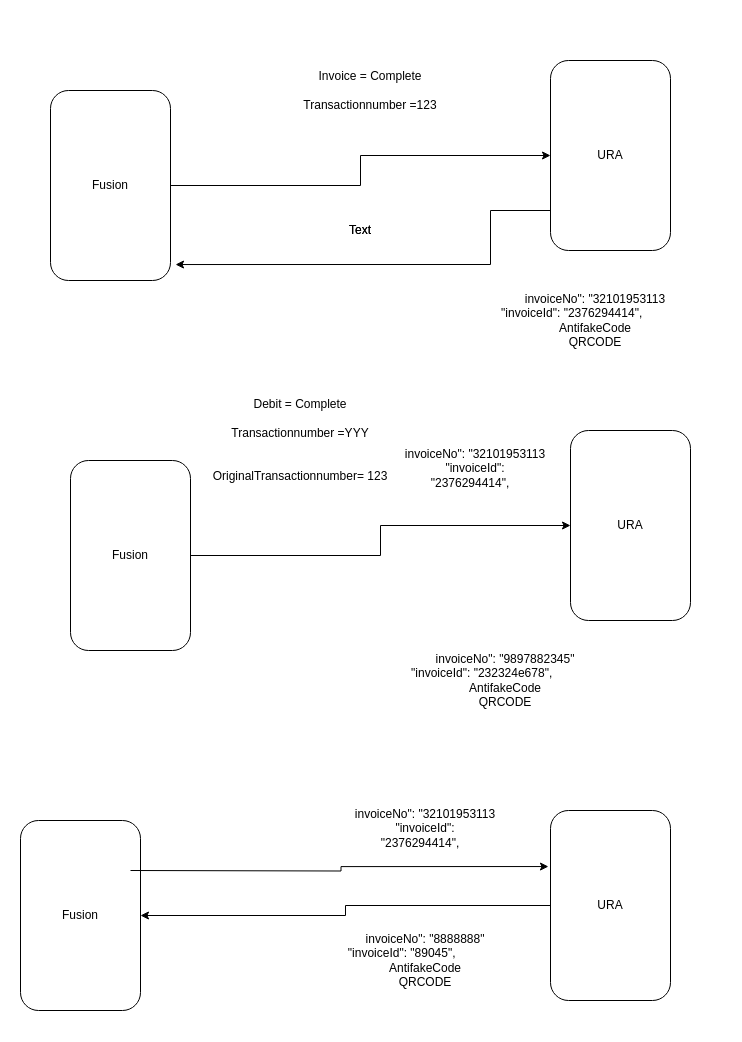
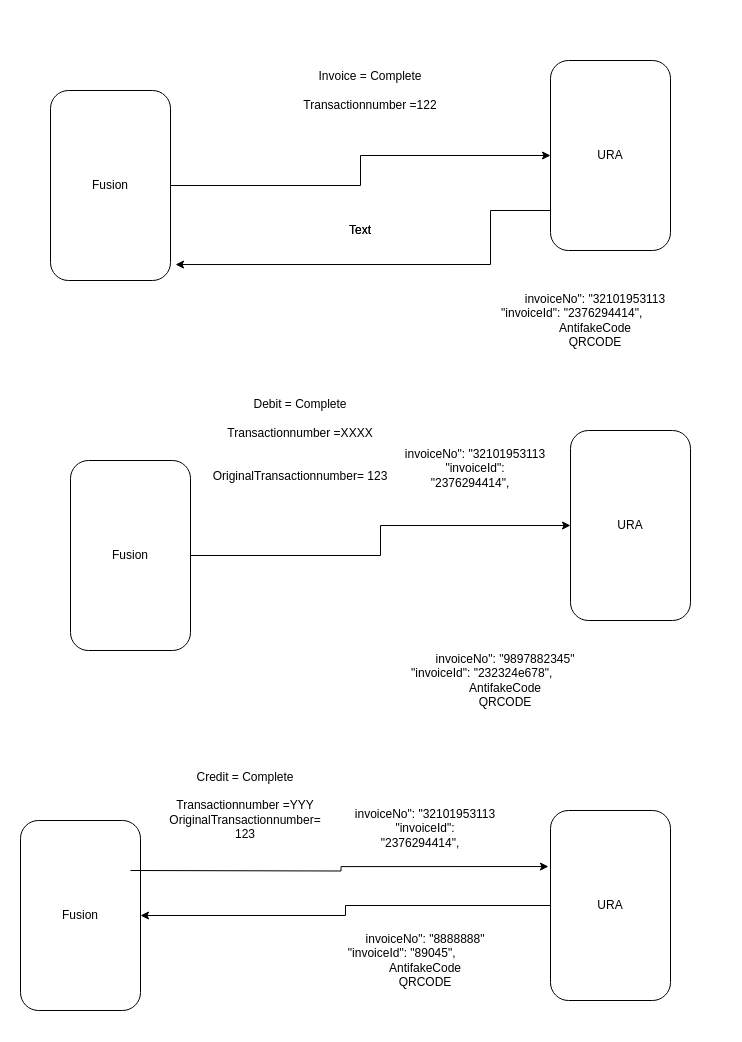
  <mxCell id="0" />
  <mxCell id="1" parent="0" />
  <mxCell id="2" style="edgeStyle=orthogonalEdgeStyle;rounded=0;orthogonalLoop=1;jettySize=auto;html=1;" edge="1" parent="1" source="3" target="5"><mxGeometry relative="1" as="geometry" /></mxCell>
  <mxCell id="3" value="Fusion " style="rounded=1;whiteSpace=wrap;html=1;" vertex="1" parent="1"><mxGeometry x="50" y="90" width="120" height="190" as="geometry" /></mxCell>
  <mxCell id="4" style="edgeStyle=orthogonalEdgeStyle;rounded=0;orthogonalLoop=1;jettySize=auto;html=1;entryX=1.042;entryY=0.916;entryDx=0;entryDy=0;entryPerimeter=0;" edge="1" parent="1" source="5" target="3"><mxGeometry relative="1" as="geometry"><mxPoint x="490" y="310" as="targetPoint" /><Array as="points"><mxPoint x="490" y="210" /><mxPoint x="490" y="264" /></Array></mxGeometry></mxCell>
  <mxCell id="5" value="URA" style="rounded=1;whiteSpace=wrap;html=1;" vertex="1" parent="1"><mxGeometry x="550" y="60" width="120" height="190" as="geometry" /></mxCell>
  <mxCell id="6" value="Text" style="text;html=1;strokeColor=none;fillColor=none;align=center;verticalAlign=middle;whiteSpace=wrap;rounded=0;" vertex="1" parent="1"><mxGeometry x="340" y="220" width="40" height="20" as="geometry" /></mxCell>
  <mxCell id="7" value="Text" style="text;html=1;strokeColor=none;fillColor=none;align=center;verticalAlign=middle;whiteSpace=wrap;rounded=0;" vertex="1" parent="1"><mxGeometry x="340" y="220" width="40" height="20" as="geometry" /></mxCell>
- <mxCell id="8" value="&lt;div&gt;Invoice = Complete &lt;br&gt;&lt;/div&gt;&lt;div&gt;&lt;br&gt;&lt;/div&gt;&lt;div&gt;Transactionnumber =123&lt;br&gt;&lt;/div&gt;" style="text;html=1;strokeColor=none;fillColor=none;align=center;verticalAlign=middle;whiteSpace=wrap;rounded=0;" vertex="1" parent="1"><mxGeometry x="300" y="20" width="140" height="140" as="geometry" /></mxCell>
+ <mxCell id="8" value="&lt;div&gt;Invoice = Complete &lt;br&gt;&lt;/div&gt;&lt;div&gt;&lt;br&gt;&lt;/div&gt;&lt;div&gt;Transactionnumber =122&lt;br&gt;&lt;/div&gt;" style="text;html=1;strokeColor=none;fillColor=none;align=center;verticalAlign=middle;whiteSpace=wrap;rounded=0;" vertex="1" parent="1"><mxGeometry x="300" y="20" width="140" height="140" as="geometry" /></mxCell>
  <mxCell id="9" style="edgeStyle=orthogonalEdgeStyle;rounded=0;orthogonalLoop=1;jettySize=auto;html=1;" edge="1" parent="1" source="10" target="11"><mxGeometry relative="1" as="geometry" /></mxCell>
  <mxCell id="10" value="Fusion " style="rounded=1;whiteSpace=wrap;html=1;" vertex="1" parent="1"><mxGeometry x="70" y="460" width="120" height="190" as="geometry" /></mxCell>
  <mxCell id="11" value="URA" style="rounded=1;whiteSpace=wrap;html=1;" vertex="1" parent="1"><mxGeometry x="570" y="430" width="120" height="190" as="geometry" /></mxCell>
- <mxCell id="12" value="&lt;div&gt;Debit = Complete &lt;br&gt;&lt;/div&gt;&lt;div&gt;&lt;br&gt;&lt;/div&gt;&lt;div&gt;Transactionnumber =YYY&lt;br&gt;&lt;/div&gt;&lt;div&gt;&lt;br&gt;&lt;/div&gt;&lt;div&gt;&lt;br&gt;&lt;/div&gt;OriginalTransactionnumber= 123" style="text;html=1;strokeColor=none;fillColor=none;align=center;verticalAlign=middle;whiteSpace=wrap;rounded=0;" vertex="1" parent="1"><mxGeometry x="210" y="370" width="180" height="140" as="geometry" /></mxCell>
+ <mxCell id="12" value="&lt;div&gt;Debit = Complete &lt;br&gt;&lt;/div&gt;&lt;div&gt;&lt;br&gt;&lt;/div&gt;&lt;div&gt;Transactionnumber =XXXX&lt;br&gt;&lt;/div&gt;&lt;div&gt;&lt;br&gt;&lt;/div&gt;&lt;div&gt;&lt;br&gt;&lt;/div&gt;OriginalTransactionnumber= 123" style="text;html=1;strokeColor=none;fillColor=none;align=center;verticalAlign=middle;whiteSpace=wrap;rounded=0;" vertex="1" parent="1"><mxGeometry x="210" y="370" width="180" height="140" as="geometry" /></mxCell>
  <mxCell id="13" value="invoiceNo&quot;: &quot;32101953113&lt;br&gt;&lt;span style=&quot;white-space: pre&quot;&gt; &lt;/span&gt;&lt;span style=&quot;white-space: pre&quot;&gt; &lt;/span&gt;&quot;invoiceId&quot;: &quot;2376294414&quot;,&amp;nbsp;&amp;nbsp;&amp;nbsp;&amp;nbsp;&amp;nbsp;&amp;nbsp;&amp;nbsp;&amp;nbsp;&amp;nbsp;&amp;nbsp;&amp;nbsp;&amp;nbsp;&amp;nbsp;&amp;nbsp;&amp;nbsp;&amp;nbsp; &lt;br&gt;AntifakeCode&lt;br&gt;QRCODE" style="text;html=1;strokeColor=none;fillColor=none;align=center;verticalAlign=middle;whiteSpace=wrap;rounded=0;" vertex="1" parent="1"><mxGeometry x="470" y="260" width="250" height="120" as="geometry" /></mxCell>
  <mxCell id="14" value="&#10;invoiceNo&quot;: &quot;32101953113&lt;br&gt;&lt;span style=&quot;&quot;&gt; &lt;/span&gt;&lt;span style=&quot;&quot;&gt; &lt;/span&gt;&quot;invoiceId&quot;: &quot;2376294414&quot;,&amp;nbsp;&amp;nbsp;&amp;nbsp;&#10;&#10;" style="text;html=1;strokeColor=none;fillColor=none;align=center;verticalAlign=middle;whiteSpace=wrap;rounded=0;" vertex="1" parent="1"><mxGeometry x="400" y="420" width="150" height="110" as="geometry" /></mxCell>
  <mxCell id="15" value="invoiceNo&quot;: &quot;9897882345&quot;&lt;br&gt;&lt;span style=&quot;white-space: pre&quot;&gt; &lt;/span&gt;&lt;span style=&quot;white-space: pre&quot;&gt; &lt;/span&gt;&quot;invoiceId&quot;: &quot;232324e678&quot;,&amp;nbsp;&amp;nbsp;&amp;nbsp;&amp;nbsp;&amp;nbsp;&amp;nbsp;&amp;nbsp;&amp;nbsp;&amp;nbsp;&amp;nbsp;&amp;nbsp;&amp;nbsp;&amp;nbsp;&amp;nbsp;&amp;nbsp;&amp;nbsp; &lt;br&gt;AntifakeCode&lt;br&gt;QRCODE" style="text;html=1;strokeColor=none;fillColor=none;align=center;verticalAlign=middle;whiteSpace=wrap;rounded=0;" vertex="1" parent="1"><mxGeometry x="380" y="620" width="250" height="120" as="geometry" /></mxCell>
  <mxCell id="16" value="Fusion " style="rounded=1;whiteSpace=wrap;html=1;" vertex="1" parent="1"><mxGeometry x="20" y="820" width="120" height="190" as="geometry" /></mxCell>
  <mxCell id="17" style="edgeStyle=orthogonalEdgeStyle;rounded=0;orthogonalLoop=1;jettySize=auto;html=1;" edge="1" parent="1" source="18" target="16"><mxGeometry relative="1" as="geometry" /></mxCell>
  <mxCell id="18" value="URA" style="rounded=1;whiteSpace=wrap;html=1;" vertex="1" parent="1"><mxGeometry x="550" y="810" width="120" height="190" as="geometry" /></mxCell>
+ <mxCell id="19" value="&lt;div&gt;Credit = Complete &lt;br&gt;&lt;/div&gt;&lt;div&gt;&lt;br&gt;&lt;/div&gt;&lt;div&gt;Transactionnumber =YYY&lt;/div&gt;&lt;div&gt;OriginalTransactionnumber= 123&lt;/div&gt;" style="text;html=1;strokeColor=none;fillColor=none;align=center;verticalAlign=middle;whiteSpace=wrap;rounded=0;" vertex="1" parent="1"><mxGeometry x="170" y="730" width="150" height="150" as="geometry" /></mxCell>
  <mxCell id="20" value="&#10;invoiceNo&quot;: &quot;32101953113&lt;br&gt;&lt;span style=&quot;&quot;&gt; &lt;/span&gt;&lt;span style=&quot;&quot;&gt; &lt;/span&gt;&quot;invoiceId&quot;: &quot;2376294414&quot;,&amp;nbsp;&amp;nbsp;&amp;nbsp;&#10;&#10;" style="text;html=1;strokeColor=none;fillColor=none;align=center;verticalAlign=middle;whiteSpace=wrap;rounded=0;" vertex="1" parent="1"><mxGeometry x="350" y="780" width="150" height="110" as="geometry" /></mxCell>
  <mxCell id="21" value="invoiceNo&quot;: &quot;8888888&quot;&lt;br&gt;&lt;span style=&quot;white-space: pre&quot;&gt; &lt;/span&gt;&lt;span style=&quot;white-space: pre&quot;&gt; &lt;/span&gt;&quot;invoiceId&quot;: &quot;89045&quot;,&amp;nbsp;&amp;nbsp;&amp;nbsp;&amp;nbsp;&amp;nbsp;&amp;nbsp;&amp;nbsp;&amp;nbsp;&amp;nbsp;&amp;nbsp;&amp;nbsp;&amp;nbsp;&amp;nbsp;&amp;nbsp;&amp;nbsp;&amp;nbsp; &lt;br&gt;AntifakeCode&lt;br&gt;QRCODE" style="text;html=1;strokeColor=none;fillColor=none;align=center;verticalAlign=middle;whiteSpace=wrap;rounded=0;" vertex="1" parent="1"><mxGeometry x="300" y="900" width="250" height="120" as="geometry" /></mxCell>
  <mxCell id="22" style="edgeStyle=orthogonalEdgeStyle;rounded=0;orthogonalLoop=1;jettySize=auto;html=1;entryX=-0.017;entryY=0.295;entryDx=0;entryDy=0;entryPerimeter=0;" edge="1" parent="1" target="18"><mxGeometry relative="1" as="geometry"><mxPoint x="130" y="870" as="sourcePoint" /><mxPoint x="510" y="840" as="targetPoint" /></mxGeometry></mxCell>
